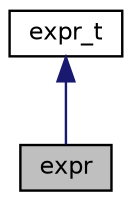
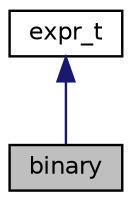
  digraph {
    node [color=black fontname=Helvetica fontsize=10 shape=record style=filled]
-   n1 [fillcolor=grey75 fontcolor=black height=0.2 label=expr width=0.4]
+   n1 [fillcolor=grey75 fontcolor=black height=0.2 label=binary width=0.4]
    n2 [fillcolor=white height=0.2 label=expr_t width=0.4]
    n2 -> n1 [color=midnightblue dir=back fontname=Helvetica fontsize=10 labelfontname=Helvetica labelfontsize=10 style=solid]
  }
